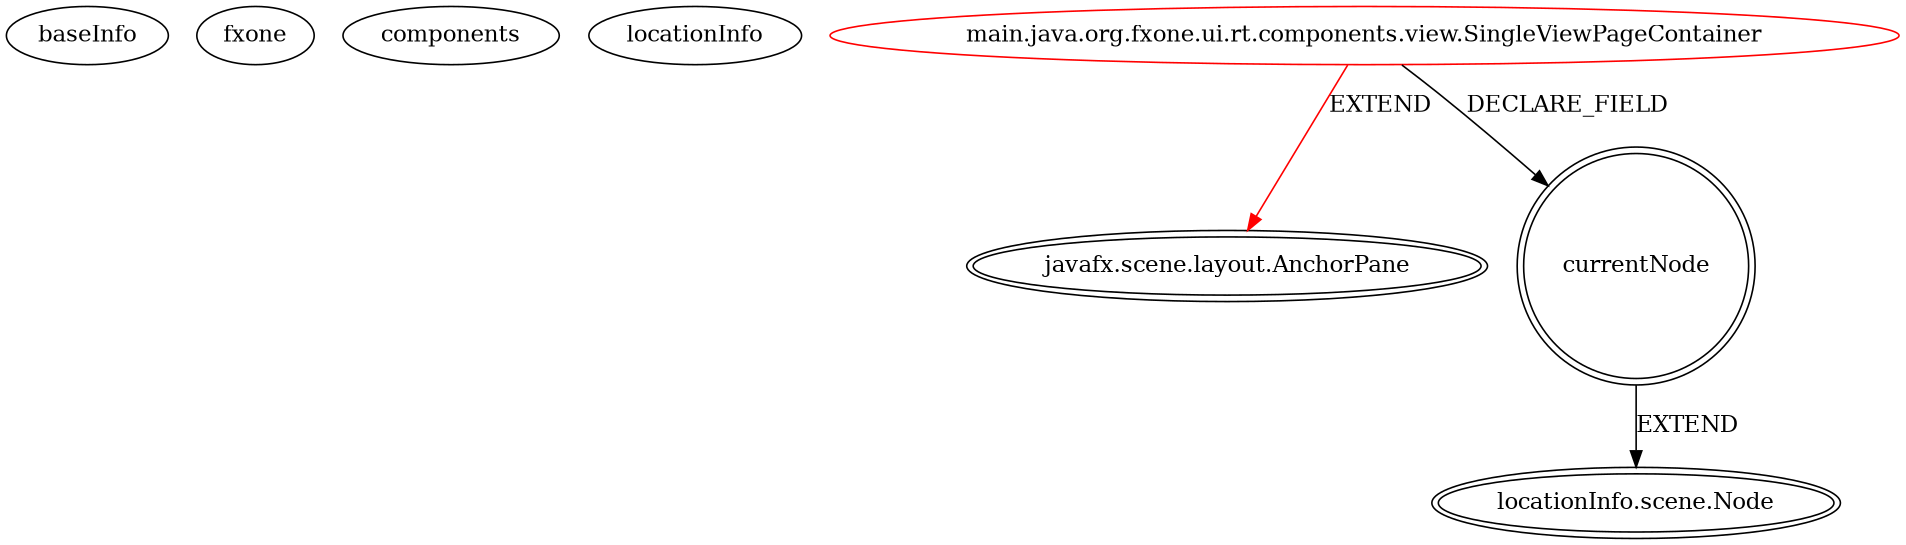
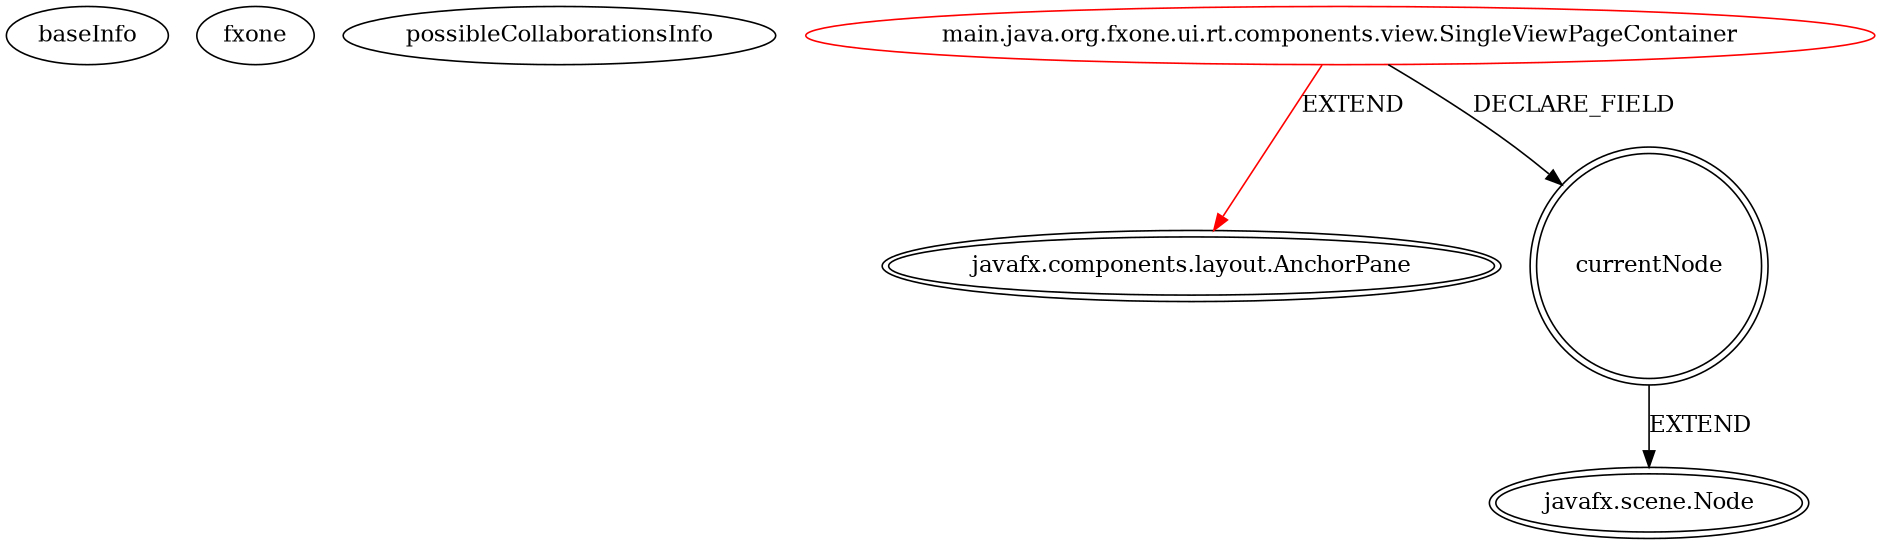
  digraph {
    baseInfo [category=extension_graph graphId=1926 isAnonymous=false possibleRelation=false]
    n2 [0="javafx.scene.layout.AnchorPane" label=fxone]
-   possibleCollaborationsInfo [label=components]
-   locationInfo [contextSignature=SingleViewPageContainer filePath="/atsticks-FXOne/FXOne-master/org.fxone/fxone-ui/src/main/java/org/fxone/ui/rt/components/view/SingleViewPageContainer.java" graphId=1926 projectName="atsticks-FXOne"]
+   possibleCollaborationsInfo
    n5 [color=red isFrameworkType=false label="main.java.org.fxone.ui.rt.components.view.SingleViewPageContainer" vertexType=ROOT_CLIENT_CLASS_DECLARATION]
-   n6 [isFrameworkType=true label="javafx.scene.layout.AnchorPane" peripheries=2 vertexType=FRAMEWORK_CLASS_TYPE]
+   n6 [isFrameworkType=true label="javafx.components.layout.AnchorPane" peripheries=2 vertexType=FRAMEWORK_CLASS_TYPE]
    n7 [isFrameworkType=true label=currentNode peripheries=2 shape=circle vertexType=FIELD_DECLARATION]
-   n8 [isFrameworkType=true label="locationInfo.scene.Node" peripheries=2 vertexType=FRAMEWORK_CLASS_TYPE]
+   n8 [isFrameworkType=true label="javafx.scene.Node" peripheries=2 vertexType=FRAMEWORK_CLASS_TYPE]
    n5 -> n6 [color=red label=EXTEND]
    n5 -> n7 [label=DECLARE_FIELD]
    n7 -> n8 [label=EXTEND]
  }
